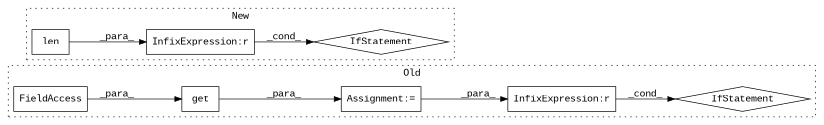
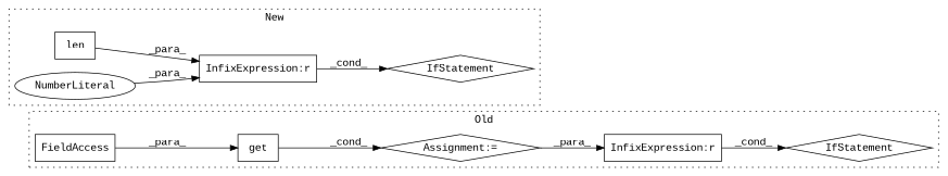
  digraph {
    fontname="Liberation Mono"
    rankdir=LR
    node [a=32 fontname="Liberation Mono" l="4,1" shape=box]
    edge [fontname="Liberation Mono"]
    n1 [label=get s="8132,8176"]
-   n2 [a=7 l=1 label="Assignment:=" s=8101]
+   n2 [a=7 l=1 label="Assignment:=" s=8101 shape=diamond]
    n3 [a=22 l=25 label=FieldAccess s=8106]
    n4 [a=25 l="4,2" label=IfStatement s="9361,9437" shape=diamond]
    n5 [a=27 l=4 label="InfixExpression:r" s=9413]
    n6 [label=len s="9132,9151"]
    n7 [a=25 l="4,2" label=IfStatement s="9128,9157" shape=diamond]
    n8 [a=27 l=4 label="InfixExpression:r" s=9152]
+   n9 [a=34 l=1 label=NumberLiteral s=9156 shape=ellipse]
    subgraph cluster_1 {
      label=Old
      style=dotted
      n1
      n2
      n3
      n4
      n5
    }
    subgraph cluster_2 {
      label=New
      style=dotted
      n6
      n7
      n8
+     n9
    }
-   n1 -> n2 [label=_para_]
+   n1 -> n2 [label=_cond_]
    n2 -> n5 [label=_para_]
    n3 -> n1 [label=_para_]
    n5 -> n4 [label=_cond_]
    n6 -> n8 [label=_para_]
    n8 -> n7 [label=_cond_]
+   n9 -> n8 [label=_para_]
  }
